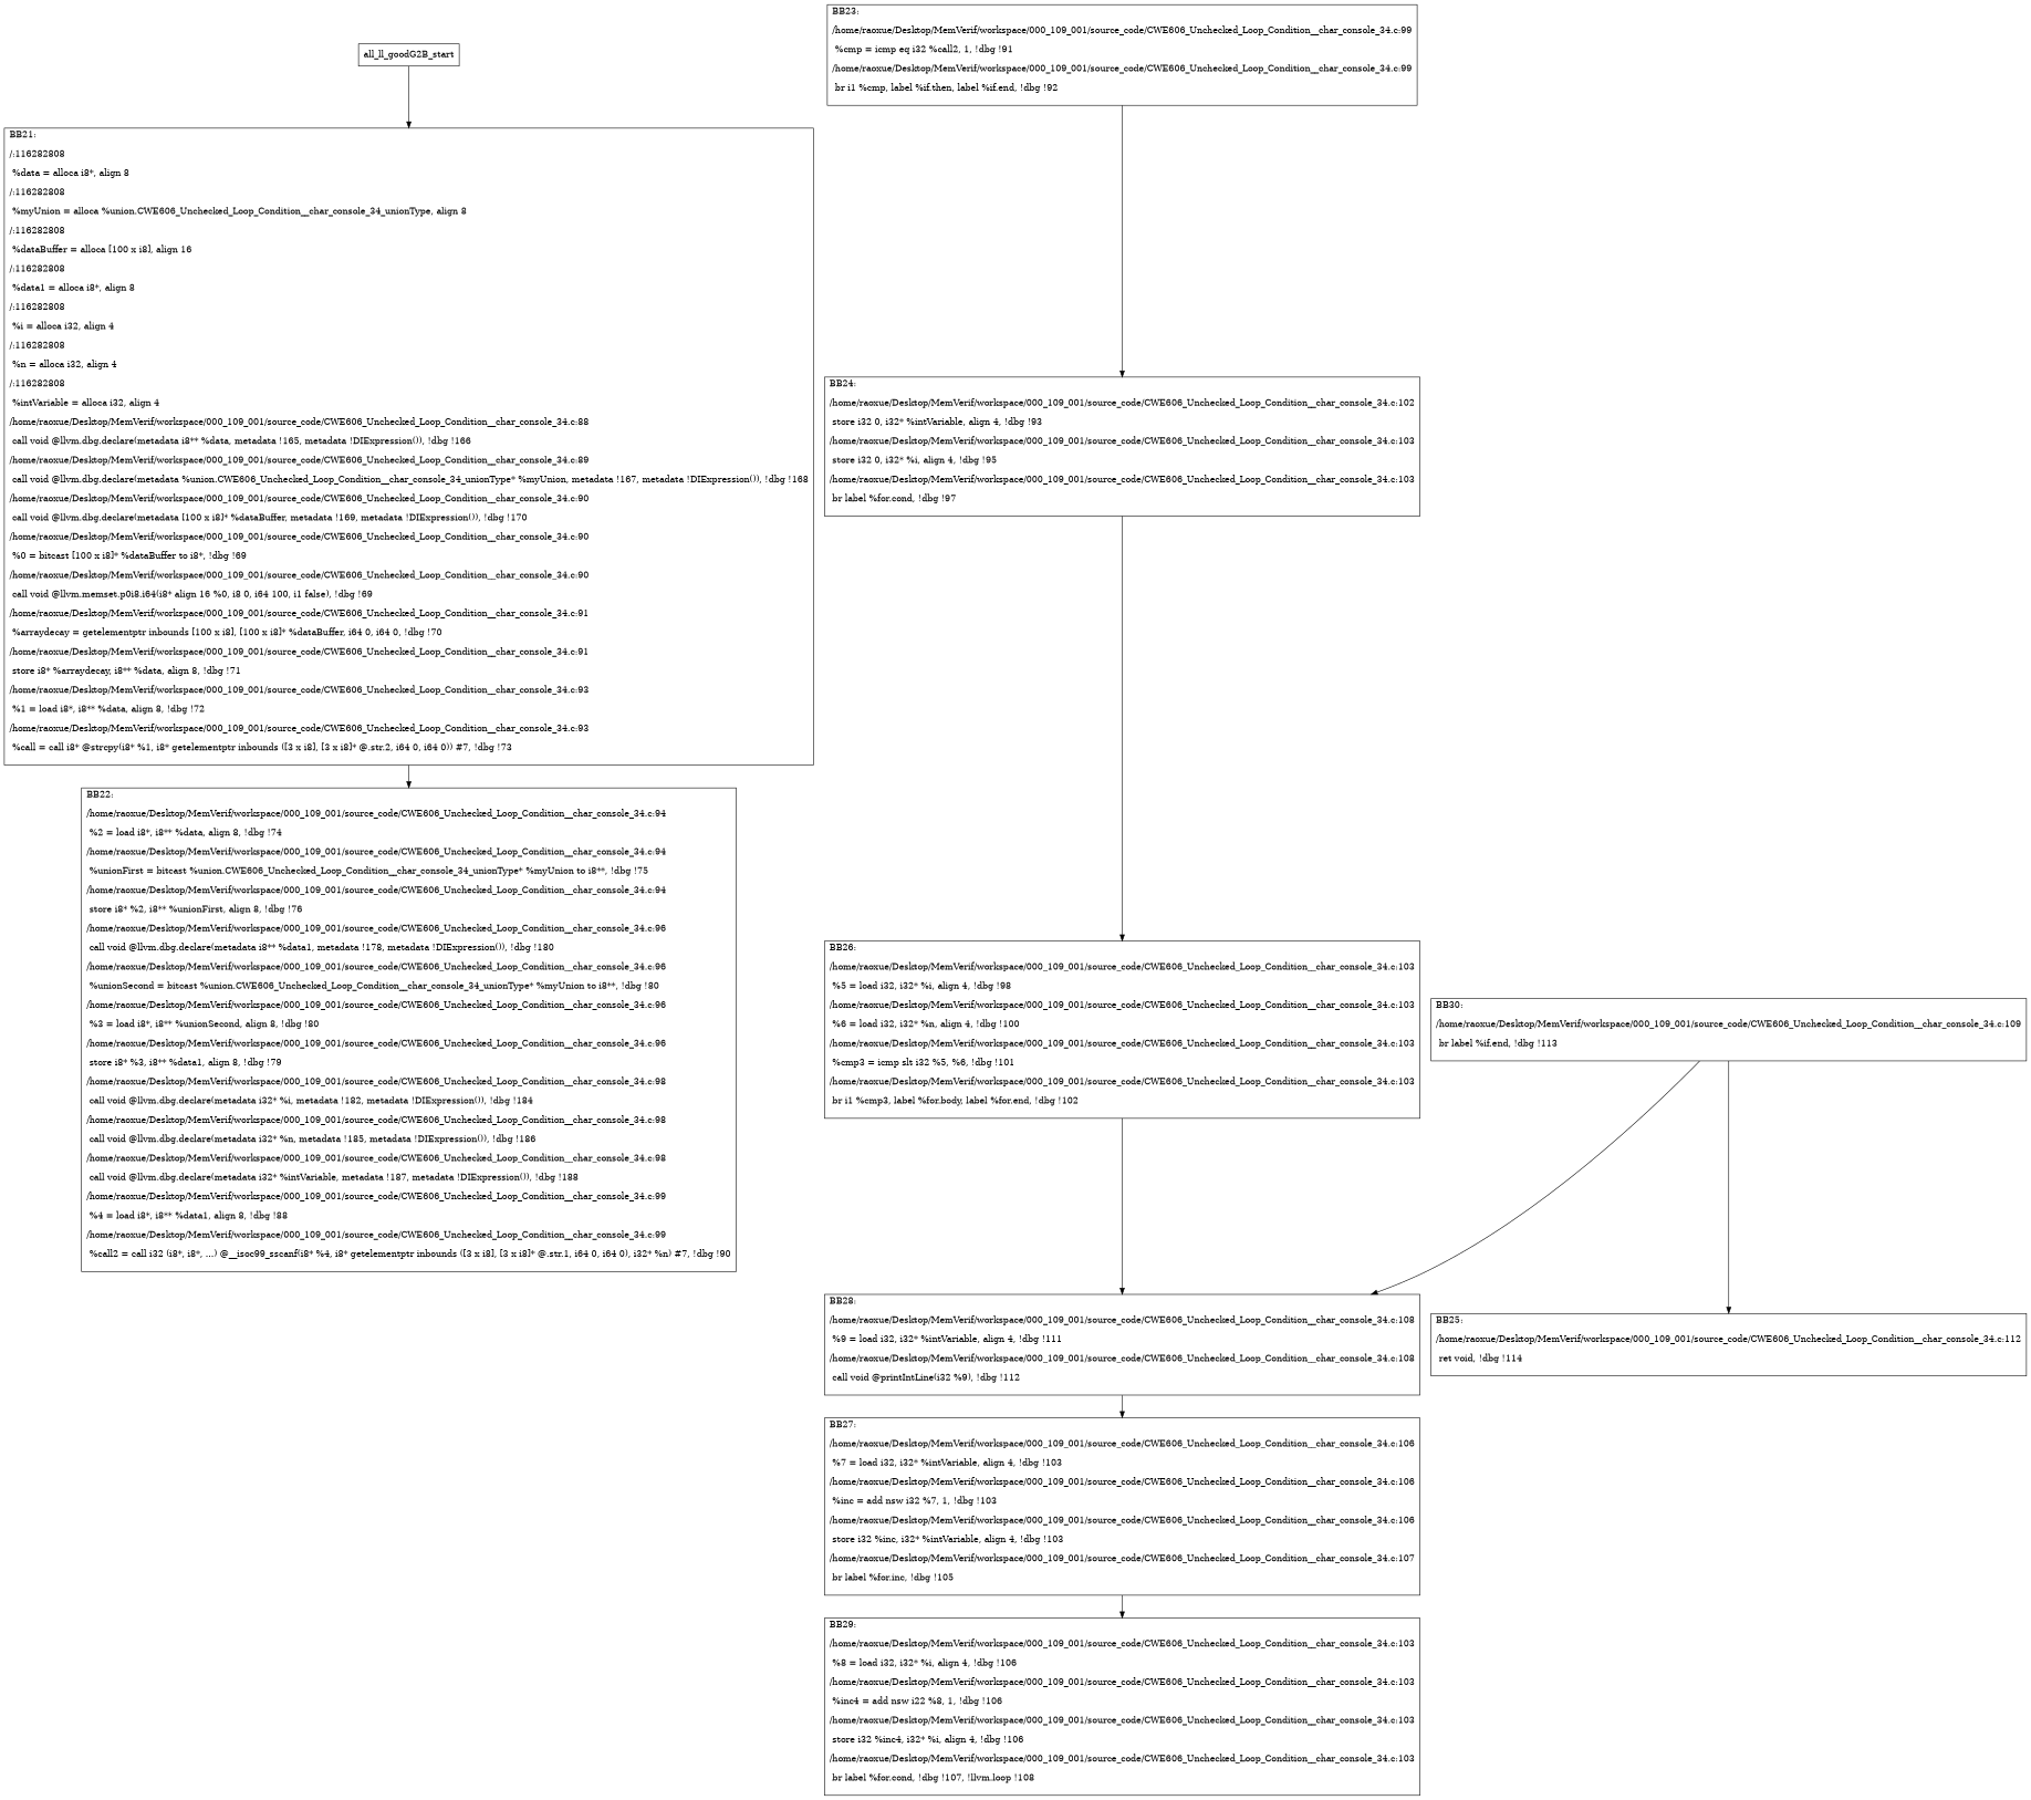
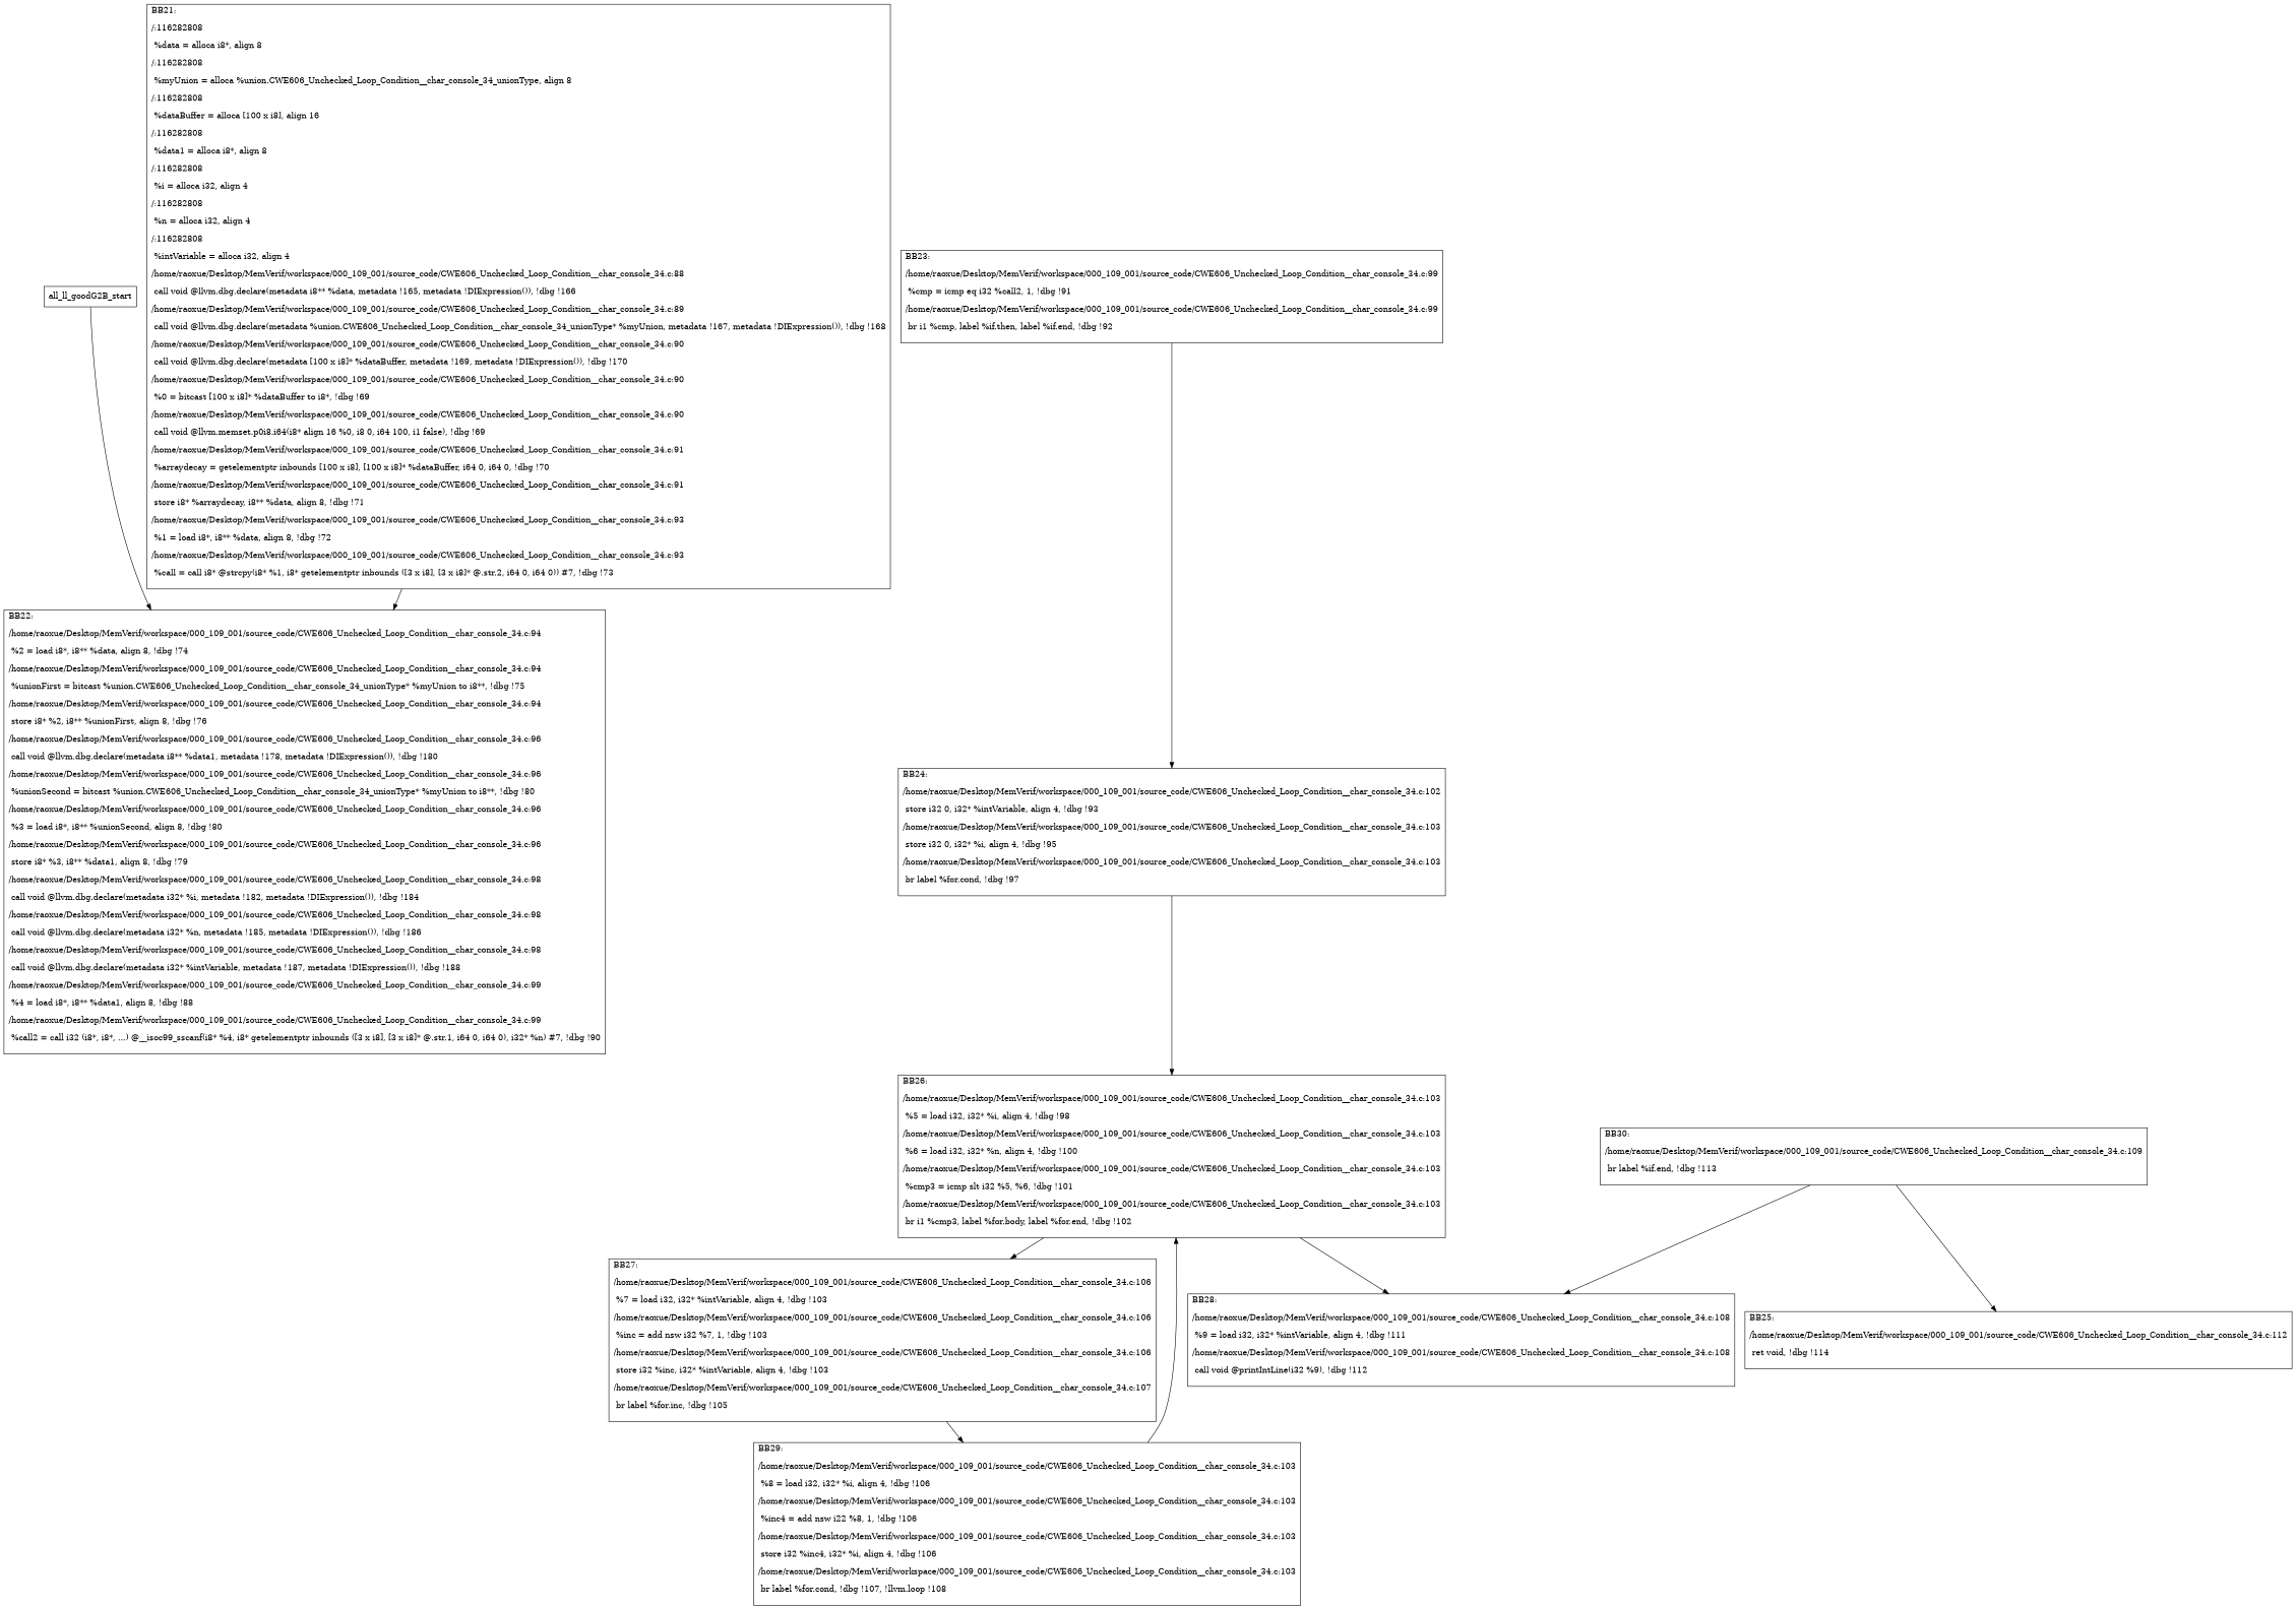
  digraph {
    node [shape=record]
    n1 [label="{all_ll_goodG2B_start}"]
    n2 [label="{BB21:\l\l/:116282808\l\n  %data = alloca i8*, align 8\l\n/:116282808\l\n  %myUnion = alloca %union.CWE606_Unchecked_Loop_Condition__char_console_34_unionType, align 8\l\n/:116282808\l\n  %dataBuffer = alloca [100 x i8], align 16\l\n/:116282808\l\n  %data1 = alloca i8*, align 8\l\n/:116282808\l\n  %i = alloca i32, align 4\l\n/:116282808\l\n  %n = alloca i32, align 4\l\n/:116282808\l\n  %intVariable = alloca i32, align 4\l\n/home/raoxue/Desktop/MemVerif/workspace/000_109_001/source_code/CWE606_Unchecked_Loop_Condition__char_console_34.c:88\l\n  call void @llvm.dbg.declare(metadata i8** %data, metadata !165, metadata !DIExpression()), !dbg !166\l\n/home/raoxue/Desktop/MemVerif/workspace/000_109_001/source_code/CWE606_Unchecked_Loop_Condition__char_console_34.c:89\l\n  call void @llvm.dbg.declare(metadata %union.CWE606_Unchecked_Loop_Condition__char_console_34_unionType* %myUnion, metadata !167, metadata !DIExpression()), !dbg !168\l\n/home/raoxue/Desktop/MemVerif/workspace/000_109_001/source_code/CWE606_Unchecked_Loop_Condition__char_console_34.c:90\l\n  call void @llvm.dbg.declare(metadata [100 x i8]* %dataBuffer, metadata !169, metadata !DIExpression()), !dbg !170\l\n/home/raoxue/Desktop/MemVerif/workspace/000_109_001/source_code/CWE606_Unchecked_Loop_Condition__char_console_34.c:90\l\n  %0 = bitcast [100 x i8]* %dataBuffer to i8*, !dbg !69\l\n/home/raoxue/Desktop/MemVerif/workspace/000_109_001/source_code/CWE606_Unchecked_Loop_Condition__char_console_34.c:90\l\n  call void @llvm.memset.p0i8.i64(i8* align 16 %0, i8 0, i64 100, i1 false), !dbg !69\l\n/home/raoxue/Desktop/MemVerif/workspace/000_109_001/source_code/CWE606_Unchecked_Loop_Condition__char_console_34.c:91\l\n  %arraydecay = getelementptr inbounds [100 x i8], [100 x i8]* %dataBuffer, i64 0, i64 0, !dbg !70\l\n/home/raoxue/Desktop/MemVerif/workspace/000_109_001/source_code/CWE606_Unchecked_Loop_Condition__char_console_34.c:91\l\n  store i8* %arraydecay, i8** %data, align 8, !dbg !71\l\n/home/raoxue/Desktop/MemVerif/workspace/000_109_001/source_code/CWE606_Unchecked_Loop_Condition__char_console_34.c:93\l\n  %1 = load i8*, i8** %data, align 8, !dbg !72\l\n/home/raoxue/Desktop/MemVerif/workspace/000_109_001/source_code/CWE606_Unchecked_Loop_Condition__char_console_34.c:93\l\n  %call = call i8* @strcpy(i8* %1, i8* getelementptr inbounds ([3 x i8], [3 x i8]* @.str.2, i64 0, i64 0)) #7, !dbg !73\l\n}"]
    n3 [label="{BB22:\l\l/home/raoxue/Desktop/MemVerif/workspace/000_109_001/source_code/CWE606_Unchecked_Loop_Condition__char_console_34.c:94\l\n  %2 = load i8*, i8** %data, align 8, !dbg !74\l\n/home/raoxue/Desktop/MemVerif/workspace/000_109_001/source_code/CWE606_Unchecked_Loop_Condition__char_console_34.c:94\l\n  %unionFirst = bitcast %union.CWE606_Unchecked_Loop_Condition__char_console_34_unionType* %myUnion to i8**, !dbg !75\l\n/home/raoxue/Desktop/MemVerif/workspace/000_109_001/source_code/CWE606_Unchecked_Loop_Condition__char_console_34.c:94\l\n  store i8* %2, i8** %unionFirst, align 8, !dbg !76\l\n/home/raoxue/Desktop/MemVerif/workspace/000_109_001/source_code/CWE606_Unchecked_Loop_Condition__char_console_34.c:96\l\n  call void @llvm.dbg.declare(metadata i8** %data1, metadata !178, metadata !DIExpression()), !dbg !180\l\n/home/raoxue/Desktop/MemVerif/workspace/000_109_001/source_code/CWE606_Unchecked_Loop_Condition__char_console_34.c:96\l\n  %unionSecond = bitcast %union.CWE606_Unchecked_Loop_Condition__char_console_34_unionType* %myUnion to i8**, !dbg !80\l\n/home/raoxue/Desktop/MemVerif/workspace/000_109_001/source_code/CWE606_Unchecked_Loop_Condition__char_console_34.c:96\l\n  %3 = load i8*, i8** %unionSecond, align 8, !dbg !80\l\n/home/raoxue/Desktop/MemVerif/workspace/000_109_001/source_code/CWE606_Unchecked_Loop_Condition__char_console_34.c:96\l\n  store i8* %3, i8** %data1, align 8, !dbg !79\l\n/home/raoxue/Desktop/MemVerif/workspace/000_109_001/source_code/CWE606_Unchecked_Loop_Condition__char_console_34.c:98\l\n  call void @llvm.dbg.declare(metadata i32* %i, metadata !182, metadata !DIExpression()), !dbg !184\l\n/home/raoxue/Desktop/MemVerif/workspace/000_109_001/source_code/CWE606_Unchecked_Loop_Condition__char_console_34.c:98\l\n  call void @llvm.dbg.declare(metadata i32* %n, metadata !185, metadata !DIExpression()), !dbg !186\l\n/home/raoxue/Desktop/MemVerif/workspace/000_109_001/source_code/CWE606_Unchecked_Loop_Condition__char_console_34.c:98\l\n  call void @llvm.dbg.declare(metadata i32* %intVariable, metadata !187, metadata !DIExpression()), !dbg !188\l\n/home/raoxue/Desktop/MemVerif/workspace/000_109_001/source_code/CWE606_Unchecked_Loop_Condition__char_console_34.c:99\l\n  %4 = load i8*, i8** %data1, align 8, !dbg !88\l\n/home/raoxue/Desktop/MemVerif/workspace/000_109_001/source_code/CWE606_Unchecked_Loop_Condition__char_console_34.c:99\l\n  %call2 = call i32 (i8*, i8*, ...) @__isoc99_sscanf(i8* %4, i8* getelementptr inbounds ([3 x i8], [3 x i8]* @.str.1, i64 0, i64 0), i32* %n) #7, !dbg !90\l\n}"]
    n4 [label="{BB23:\l\l/home/raoxue/Desktop/MemVerif/workspace/000_109_001/source_code/CWE606_Unchecked_Loop_Condition__char_console_34.c:99\l\n  %cmp = icmp eq i32 %call2, 1, !dbg !91\l\n/home/raoxue/Desktop/MemVerif/workspace/000_109_001/source_code/CWE606_Unchecked_Loop_Condition__char_console_34.c:99\l\n  br i1 %cmp, label %if.then, label %if.end, !dbg !92\l\n}"]
    n5 [label="{BB24:\l\l/home/raoxue/Desktop/MemVerif/workspace/000_109_001/source_code/CWE606_Unchecked_Loop_Condition__char_console_34.c:102\l\n  store i32 0, i32* %intVariable, align 4, !dbg !93\l\n/home/raoxue/Desktop/MemVerif/workspace/000_109_001/source_code/CWE606_Unchecked_Loop_Condition__char_console_34.c:103\l\n  store i32 0, i32* %i, align 4, !dbg !95\l\n/home/raoxue/Desktop/MemVerif/workspace/000_109_001/source_code/CWE606_Unchecked_Loop_Condition__char_console_34.c:103\l\n  br label %for.cond, !dbg !97\l\n}"]
    n6 [label="{BB26:\l\l/home/raoxue/Desktop/MemVerif/workspace/000_109_001/source_code/CWE606_Unchecked_Loop_Condition__char_console_34.c:103\l\n  %5 = load i32, i32* %i, align 4, !dbg !98\l\n/home/raoxue/Desktop/MemVerif/workspace/000_109_001/source_code/CWE606_Unchecked_Loop_Condition__char_console_34.c:103\l\n  %6 = load i32, i32* %n, align 4, !dbg !100\l\n/home/raoxue/Desktop/MemVerif/workspace/000_109_001/source_code/CWE606_Unchecked_Loop_Condition__char_console_34.c:103\l\n  %cmp3 = icmp slt i32 %5, %6, !dbg !101\l\n/home/raoxue/Desktop/MemVerif/workspace/000_109_001/source_code/CWE606_Unchecked_Loop_Condition__char_console_34.c:103\l\n  br i1 %cmp3, label %for.body, label %for.end, !dbg !102\l\n}"]
    n7 [label="{BB25:\l\l/home/raoxue/Desktop/MemVerif/workspace/000_109_001/source_code/CWE606_Unchecked_Loop_Condition__char_console_34.c:112\l\n  ret void, !dbg !114\l\n}"]
    n8 [label="{BB27:\l\l/home/raoxue/Desktop/MemVerif/workspace/000_109_001/source_code/CWE606_Unchecked_Loop_Condition__char_console_34.c:106\l\n  %7 = load i32, i32* %intVariable, align 4, !dbg !103\l\n/home/raoxue/Desktop/MemVerif/workspace/000_109_001/source_code/CWE606_Unchecked_Loop_Condition__char_console_34.c:106\l\n  %inc = add nsw i32 %7, 1, !dbg !103\l\n/home/raoxue/Desktop/MemVerif/workspace/000_109_001/source_code/CWE606_Unchecked_Loop_Condition__char_console_34.c:106\l\n  store i32 %inc, i32* %intVariable, align 4, !dbg !103\l\n/home/raoxue/Desktop/MemVerif/workspace/000_109_001/source_code/CWE606_Unchecked_Loop_Condition__char_console_34.c:107\l\n  br label %for.inc, !dbg !105\l\n}"]
    n9 [label="{BB28:\l\l/home/raoxue/Desktop/MemVerif/workspace/000_109_001/source_code/CWE606_Unchecked_Loop_Condition__char_console_34.c:108\l\n  %9 = load i32, i32* %intVariable, align 4, !dbg !111\l\n/home/raoxue/Desktop/MemVerif/workspace/000_109_001/source_code/CWE606_Unchecked_Loop_Condition__char_console_34.c:108\l\n  call void @printIntLine(i32 %9), !dbg !112\l\n}"]
    n10 [label="{BB29:\l\l/home/raoxue/Desktop/MemVerif/workspace/000_109_001/source_code/CWE606_Unchecked_Loop_Condition__char_console_34.c:103\l\n  %8 = load i32, i32* %i, align 4, !dbg !106\l\n/home/raoxue/Desktop/MemVerif/workspace/000_109_001/source_code/CWE606_Unchecked_Loop_Condition__char_console_34.c:103\l\n  %inc4 = add nsw i22 %8, 1, !dbg !106\l\n/home/raoxue/Desktop/MemVerif/workspace/000_109_001/source_code/CWE606_Unchecked_Loop_Condition__char_console_34.c:103\l\n  store i32 %inc4, i32* %i, align 4, !dbg !106\l\n/home/raoxue/Desktop/MemVerif/workspace/000_109_001/source_code/CWE606_Unchecked_Loop_Condition__char_console_34.c:103\l\n  br label %for.cond, !dbg !107, !llvm.loop !108\l\n}"]
    n11 [label="{BB30:\l\l/home/raoxue/Desktop/MemVerif/workspace/000_109_001/source_code/CWE606_Unchecked_Loop_Condition__char_console_34.c:109\l\n  br label %if.end, !dbg !113\l\n}"]
-   n1 -> n2
+   n1 -> n3
    n2 -> n3
    n4 -> n5
    n5 -> n6
-   n9 -> n8
+   n6 -> n8
    n6 -> n9
    n8 -> n10
+   n10 -> n6
    n11 -> n7
    n11 -> n9
  }
